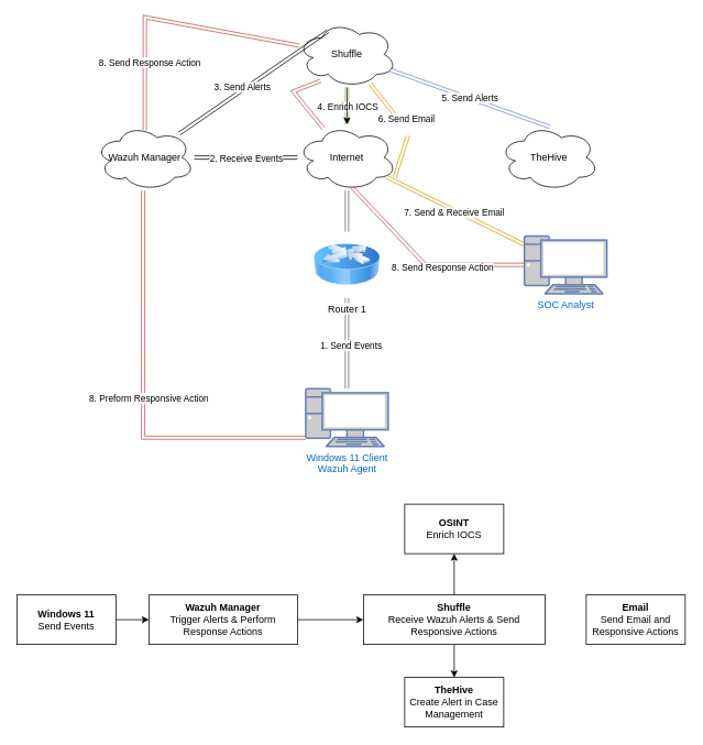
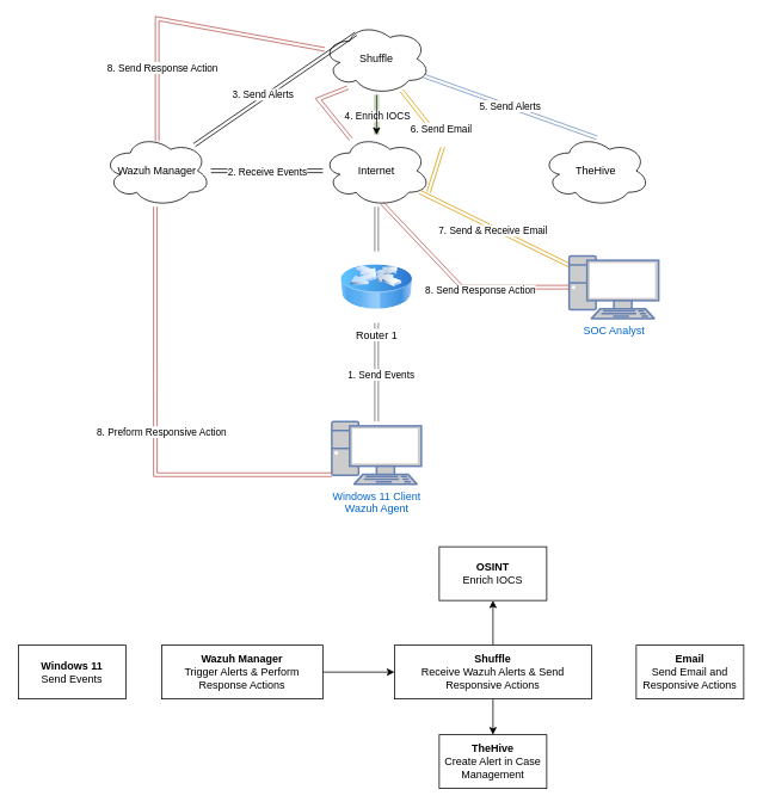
  <mxCell id="0" />
  <mxCell id="1" parent="0" />
  <mxCell id="2" value="" style="edgeStyle=orthogonalEdgeStyle;rounded=0;orthogonalLoop=1;jettySize=auto;html=1;shape=link;fillColor=#f5f5f5;strokeColor=#666666;" edge="1" parent="1" source="4" target="6"><mxGeometry relative="1" as="geometry" /></mxCell>
  <mxCell id="3" value="1. Send Events" style="edgeLabel;html=1;align=center;verticalAlign=middle;resizable=0;points=[];" vertex="1" connectable="0" parent="2"><mxGeometry x="-0.036" y="-4" relative="1" as="geometry"><mxPoint as="offset" /></mxGeometry></mxCell>
  <mxCell id="4" value="Windows 11 Client&lt;br&gt;Wazuh Agent" style="fontColor=#0066CC;verticalAlign=top;verticalLabelPosition=bottom;labelPosition=center;align=center;html=1;outlineConnect=0;fillColor=#CCCCCC;strokeColor=#6881B3;gradientColor=none;gradientDirection=north;strokeWidth=2;shape=mxgraph.networks.pc;" vertex="1" parent="1"><mxGeometry x="370" y="470" width="100" height="70" as="geometry" /></mxCell>
  <mxCell id="5" value="" style="edgeStyle=orthogonalEdgeStyle;rounded=0;orthogonalLoop=1;jettySize=auto;html=1;shape=link;fillColor=#f5f5f5;strokeColor=#666666;" edge="1" parent="1" source="6" target="13"><mxGeometry relative="1" as="geometry" /></mxCell>
  <mxCell id="6" value="Router 1" style="image;html=1;image=img/lib/clip_art/networking/Router_Icon_128x128.png" vertex="1" parent="1"><mxGeometry x="380" y="280" width="80" height="80" as="geometry" /></mxCell>
  <mxCell id="7" value="" style="edgeStyle=orthogonalEdgeStyle;rounded=0;orthogonalLoop=1;jettySize=auto;html=1;shape=link;fillColor=#d5e8d4;strokeColor=#82b366;" edge="1" parent="1" source="10" target="13"><mxGeometry relative="1" as="geometry" /></mxCell>
  <mxCell id="8" value="4. Enrich IOCS" style="edgeLabel;html=1;align=center;verticalAlign=middle;resizable=0;points=[];" vertex="1" connectable="0" parent="7"><mxGeometry x="0.022" relative="1" as="geometry"><mxPoint as="offset" /></mxGeometry></mxCell>
  <mxCell id="9" value="" style="edgeStyle=orthogonalEdgeStyle;rounded=0;orthogonalLoop=1;jettySize=auto;html=1;" edge="1" parent="1" source="10" target="13"><mxGeometry relative="1" as="geometry" /></mxCell>
  <mxCell id="10" value="Shuffle" style="ellipse;shape=cloud;whiteSpace=wrap;html=1;" vertex="1" parent="1"><mxGeometry x="360" y="25" width="120" height="80" as="geometry" /></mxCell>
  <mxCell id="11" style="edgeStyle=orthogonalEdgeStyle;rounded=0;orthogonalLoop=1;jettySize=auto;html=1;shape=link;" edge="1" parent="1" source="13" target="16"><mxGeometry relative="1" as="geometry"><Array as="points"><mxPoint x="275" y="190" /><mxPoint x="275" y="190" /></Array></mxGeometry></mxCell>
  <mxCell id="12" value="2. Receive Events" style="edgeLabel;html=1;align=center;verticalAlign=middle;resizable=0;points=[];" vertex="1" connectable="0" parent="11"><mxGeometry x="0.008" y="4" relative="1" as="geometry"><mxPoint y="-4" as="offset" /></mxGeometry></mxCell>
  <mxCell id="13" value="Internet" style="ellipse;shape=cloud;whiteSpace=wrap;html=1;" vertex="1" parent="1"><mxGeometry x="360" y="150" width="120" height="80" as="geometry" /></mxCell>
  <mxCell id="14" style="rounded=0;orthogonalLoop=1;jettySize=auto;html=1;entryX=0.308;entryY=0.15;entryDx=0;entryDy=0;entryPerimeter=0;shape=link;" edge="1" parent="1" source="16" target="10"><mxGeometry relative="1" as="geometry"><mxPoint x="185" y="10" as="targetPoint" /></mxGeometry></mxCell>
  <mxCell id="15" value="3. Send Alerts" style="edgeLabel;html=1;align=center;verticalAlign=middle;resizable=0;points=[];" vertex="1" connectable="0" parent="14"><mxGeometry x="-0.132" y="4" relative="1" as="geometry"><mxPoint as="offset" /></mxGeometry></mxCell>
  <mxCell id="16" value="Wazuh Manager" style="ellipse;shape=cloud;whiteSpace=wrap;html=1;" vertex="1" parent="1"><mxGeometry x="115" y="150" width="120" height="80" as="geometry" /></mxCell>
  <mxCell id="17" value="TheHive" style="ellipse;shape=cloud;whiteSpace=wrap;html=1;" vertex="1" parent="1"><mxGeometry x="605" y="150" width="120" height="80" as="geometry" /></mxCell>
  <mxCell id="18" style="rounded=0;orthogonalLoop=1;jettySize=auto;html=1;shape=link;fillColor=#ffe6cc;strokeColor=#d79b00;" edge="1" parent="1" source="20" target="13"><mxGeometry relative="1" as="geometry" /></mxCell>
  <mxCell id="19" value="7. Send &amp;amp; Receive Email" style="edgeLabel;html=1;align=center;verticalAlign=middle;resizable=0;points=[];" vertex="1" connectable="0" parent="18"><mxGeometry x="0.014" y="3" relative="1" as="geometry"><mxPoint as="offset" /></mxGeometry></mxCell>
  <mxCell id="20" value="SOC Analyst" style="fontColor=#0066CC;verticalAlign=top;verticalLabelPosition=bottom;labelPosition=center;align=center;html=1;outlineConnect=0;fillColor=#CCCCCC;strokeColor=#6881B3;gradientColor=none;gradientDirection=north;strokeWidth=2;shape=mxgraph.networks.pc;" vertex="1" parent="1"><mxGeometry x="635" y="285" width="100" height="70" as="geometry" /></mxCell>
  <mxCell id="21" style="edgeStyle=orthogonalEdgeStyle;rounded=0;orthogonalLoop=1;jettySize=auto;html=1;exitX=0.5;exitY=1;exitDx=0;exitDy=0;" edge="1" parent="1" source="6" target="6"><mxGeometry relative="1" as="geometry" /></mxCell>
  <mxCell id="22" style="rounded=0;orthogonalLoop=1;jettySize=auto;html=1;entryX=0.508;entryY=0.038;entryDx=0;entryDy=0;entryPerimeter=0;fillColor=#dae8fc;strokeColor=#6c8ebf;shape=link;" edge="1" parent="1" source="10" target="17"><mxGeometry relative="1" as="geometry" /></mxCell>
  <mxCell id="23" value="5. Send Alerts" style="edgeLabel;html=1;align=center;verticalAlign=middle;resizable=0;points=[];" vertex="1" connectable="0" parent="22"><mxGeometry x="-0.019" y="1" relative="1" as="geometry"><mxPoint as="offset" /></mxGeometry></mxCell>
  <mxCell id="24" style="rounded=0;orthogonalLoop=1;jettySize=auto;html=1;entryX=0.983;entryY=0.8;entryDx=0;entryDy=0;entryPerimeter=0;fillColor=#ffe6cc;strokeColor=#d79b00;shape=link;" edge="1" parent="1" source="10" target="13"><mxGeometry relative="1" as="geometry"><Array as="points"><mxPoint x="495" y="160" /></Array></mxGeometry></mxCell>
  <mxCell id="25" value="6. Send Email&lt;div&gt;&lt;br&gt;&lt;/div&gt;" style="edgeLabel;html=1;align=center;verticalAlign=middle;resizable=0;points=[];" vertex="1" connectable="0" parent="24"><mxGeometry x="-0.008" y="4" relative="1" as="geometry"><mxPoint as="offset" /></mxGeometry></mxCell>
  <mxCell id="26" style="rounded=0;orthogonalLoop=1;jettySize=auto;html=1;entryX=0.55;entryY=0.95;entryDx=0;entryDy=0;entryPerimeter=0;shape=link;fillColor=#f8cecc;strokeColor=#b85450;" edge="1" parent="1" source="20" target="13"><mxGeometry relative="1" as="geometry"><Array as="points"><mxPoint x="515" y="320" /></Array></mxGeometry></mxCell>
  <mxCell id="27" value="8. Send Response Action" style="edgeLabel;html=1;align=center;verticalAlign=middle;resizable=0;points=[];" vertex="1" connectable="0" parent="26"><mxGeometry x="-0.196" y="3" relative="1" as="geometry"><mxPoint as="offset" /></mxGeometry></mxCell>
  <mxCell id="28" style="rounded=0;orthogonalLoop=1;jettySize=auto;html=1;entryX=0.233;entryY=0.9;entryDx=0;entryDy=0;entryPerimeter=0;shape=link;fillColor=#f8cecc;strokeColor=#b85450;" edge="1" parent="1" source="13" target="10"><mxGeometry relative="1" as="geometry"><Array as="points"><mxPoint x="355" y="110" /></Array></mxGeometry></mxCell>
  <mxCell id="29" style="rounded=0;orthogonalLoop=1;jettySize=auto;html=1;entryX=0.5;entryY=0.088;entryDx=0;entryDy=0;entryPerimeter=0;shape=link;fillColor=#f8cecc;strokeColor=#b85450;" edge="1" parent="1" source="10" target="16"><mxGeometry relative="1" as="geometry"><Array as="points"><mxPoint x="175" y="20" /></Array></mxGeometry></mxCell>
  <mxCell id="30" value="8. Send Response Action" style="edgeLabel;html=1;align=center;verticalAlign=middle;resizable=0;points=[];" vertex="1" connectable="0" parent="29"><mxGeometry x="0.497" y="5" relative="1" as="geometry"><mxPoint as="offset" /></mxGeometry></mxCell>
  <mxCell id="31" style="rounded=0;orthogonalLoop=1;jettySize=auto;html=1;entryX=0;entryY=0.85;entryDx=0;entryDy=0;entryPerimeter=0;shape=link;edgeStyle=orthogonalEdgeStyle;fillColor=#f8cecc;strokeColor=#b85450;exitX=0.483;exitY=1;exitDx=0;exitDy=0;exitPerimeter=0;" edge="1" parent="1" source="16" target="4"><mxGeometry relative="1" as="geometry" /></mxCell>
  <mxCell id="32" value="8. Preform Responsive Action" style="edgeLabel;html=1;align=center;verticalAlign=middle;resizable=0;points=[];" vertex="1" connectable="0" parent="31"><mxGeometry x="0.014" y="7" relative="1" as="geometry"><mxPoint as="offset" /></mxGeometry></mxCell>
- <mxCell id="33" value="" style="edgeStyle=orthogonalEdgeStyle;rounded=0;orthogonalLoop=1;jettySize=auto;html=1;" edge="1" parent="1" source="34" target="36"><mxGeometry relative="1" as="geometry" /></mxCell>
  <mxCell id="34" value="&lt;b&gt;Windows 11&lt;/b&gt;&lt;br&gt;Send Events" style="rounded=0;whiteSpace=wrap;html=1;" vertex="1" parent="1"><mxGeometry x="20" y="720" width="120" height="60" as="geometry" /></mxCell>
  <mxCell id="35" value="" style="edgeStyle=orthogonalEdgeStyle;rounded=0;orthogonalLoop=1;jettySize=auto;html=1;" edge="1" parent="1" source="36" target="39"><mxGeometry relative="1" as="geometry" /></mxCell>
  <mxCell id="36" value="&lt;b&gt;Wazuh Manager&lt;br&gt;&lt;/b&gt;Trigger Alerts &amp;amp; Perform Response Actions" style="rounded=0;whiteSpace=wrap;html=1;" vertex="1" parent="1"><mxGeometry x="180" y="720" width="180" height="60" as="geometry" /></mxCell>
  <mxCell id="37" value="" style="edgeStyle=orthogonalEdgeStyle;rounded=0;orthogonalLoop=1;jettySize=auto;html=1;" edge="1" parent="1" source="39" target="40"><mxGeometry relative="1" as="geometry" /></mxCell>
  <mxCell id="38" value="" style="edgeStyle=orthogonalEdgeStyle;rounded=0;orthogonalLoop=1;jettySize=auto;html=1;" edge="1" parent="1" source="39" target="41"><mxGeometry relative="1" as="geometry" /></mxCell>
  <mxCell id="39" value="&lt;b&gt;Shuffle&lt;/b&gt;&lt;br&gt;Receive Wazuh Alerts &amp;amp; Send Responsive Actions" style="rounded=0;whiteSpace=wrap;html=1;" vertex="1" parent="1"><mxGeometry x="440" y="720" width="220" height="60" as="geometry" /></mxCell>
  <mxCell id="40" value="&lt;b&gt;OSINT&lt;/b&gt;&lt;br&gt;Enrich IOCS" style="rounded=0;whiteSpace=wrap;html=1;" vertex="1" parent="1"><mxGeometry x="490" y="610" width="120" height="60" as="geometry" /></mxCell>
  <mxCell id="41" value="&lt;b&gt;TheHive&lt;/b&gt;&lt;br&gt;Create Alert in Case Management" style="rounded=0;whiteSpace=wrap;html=1;" vertex="1" parent="1"><mxGeometry x="490" y="820" width="120" height="60" as="geometry" /></mxCell>
  <mxCell id="42" value="&lt;b&gt;Email&lt;/b&gt;&lt;br&gt;Send Email and Responsive Actions" style="rounded=0;whiteSpace=wrap;html=1;" vertex="1" parent="1"><mxGeometry x="710" y="720" width="120" height="60" as="geometry" /></mxCell>
